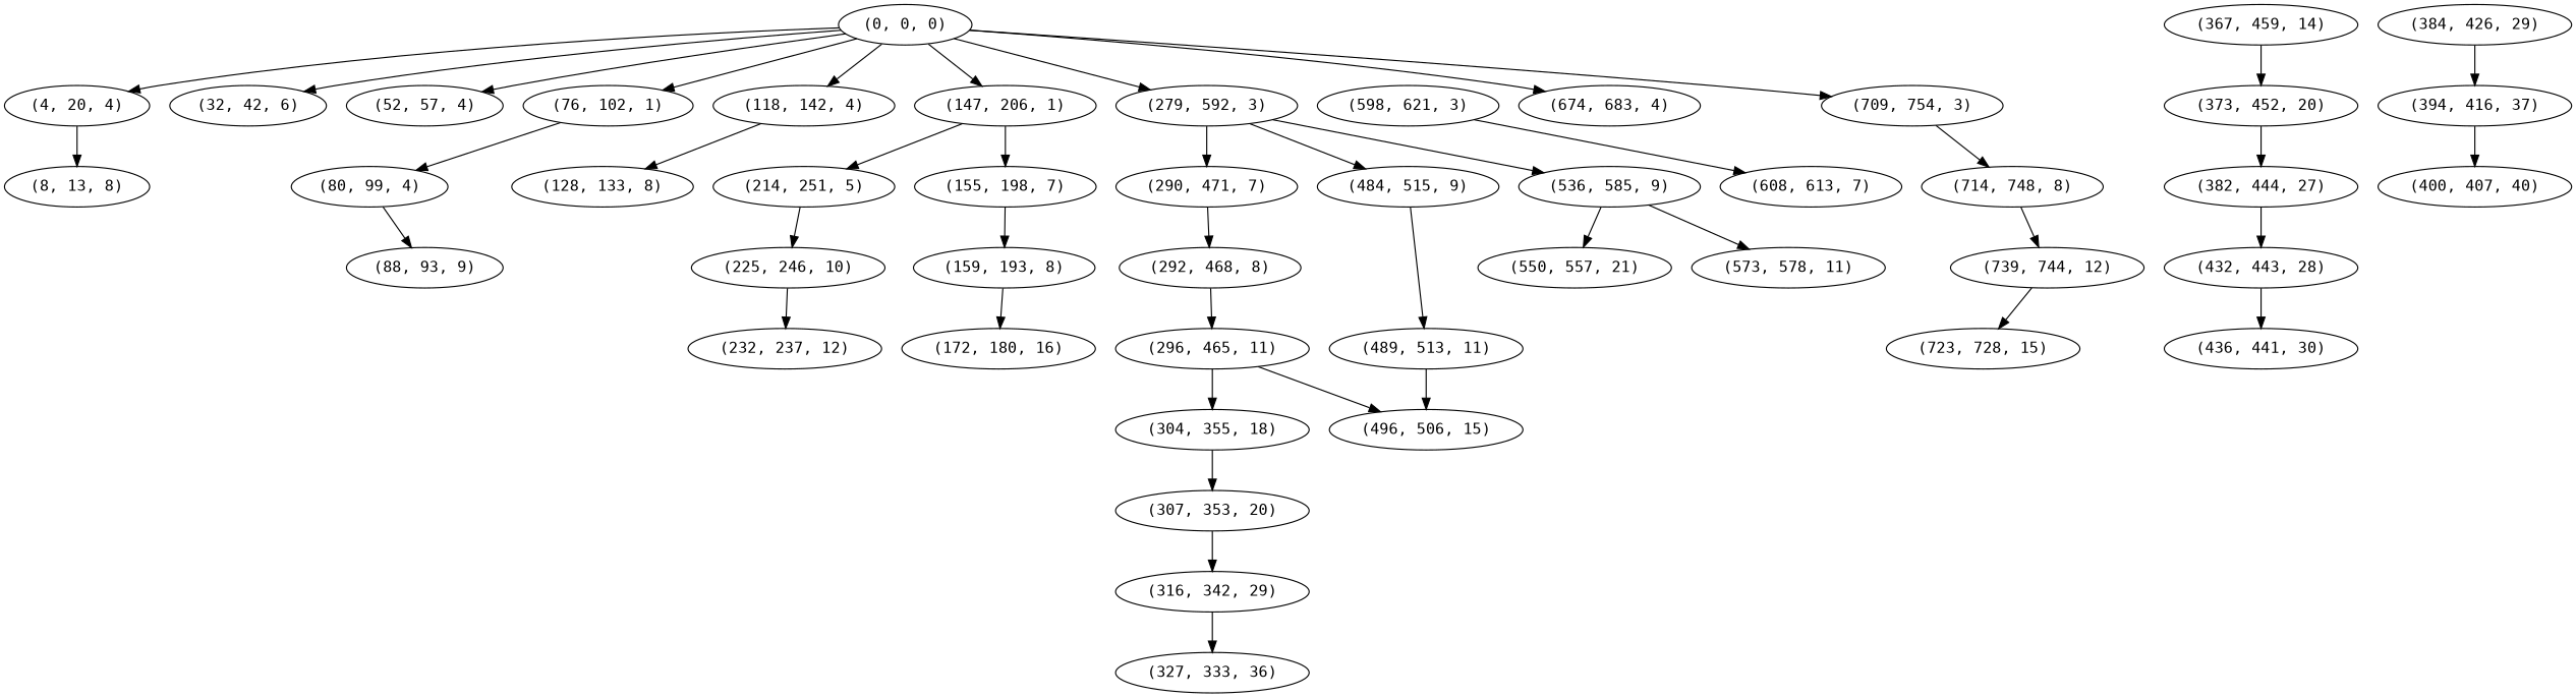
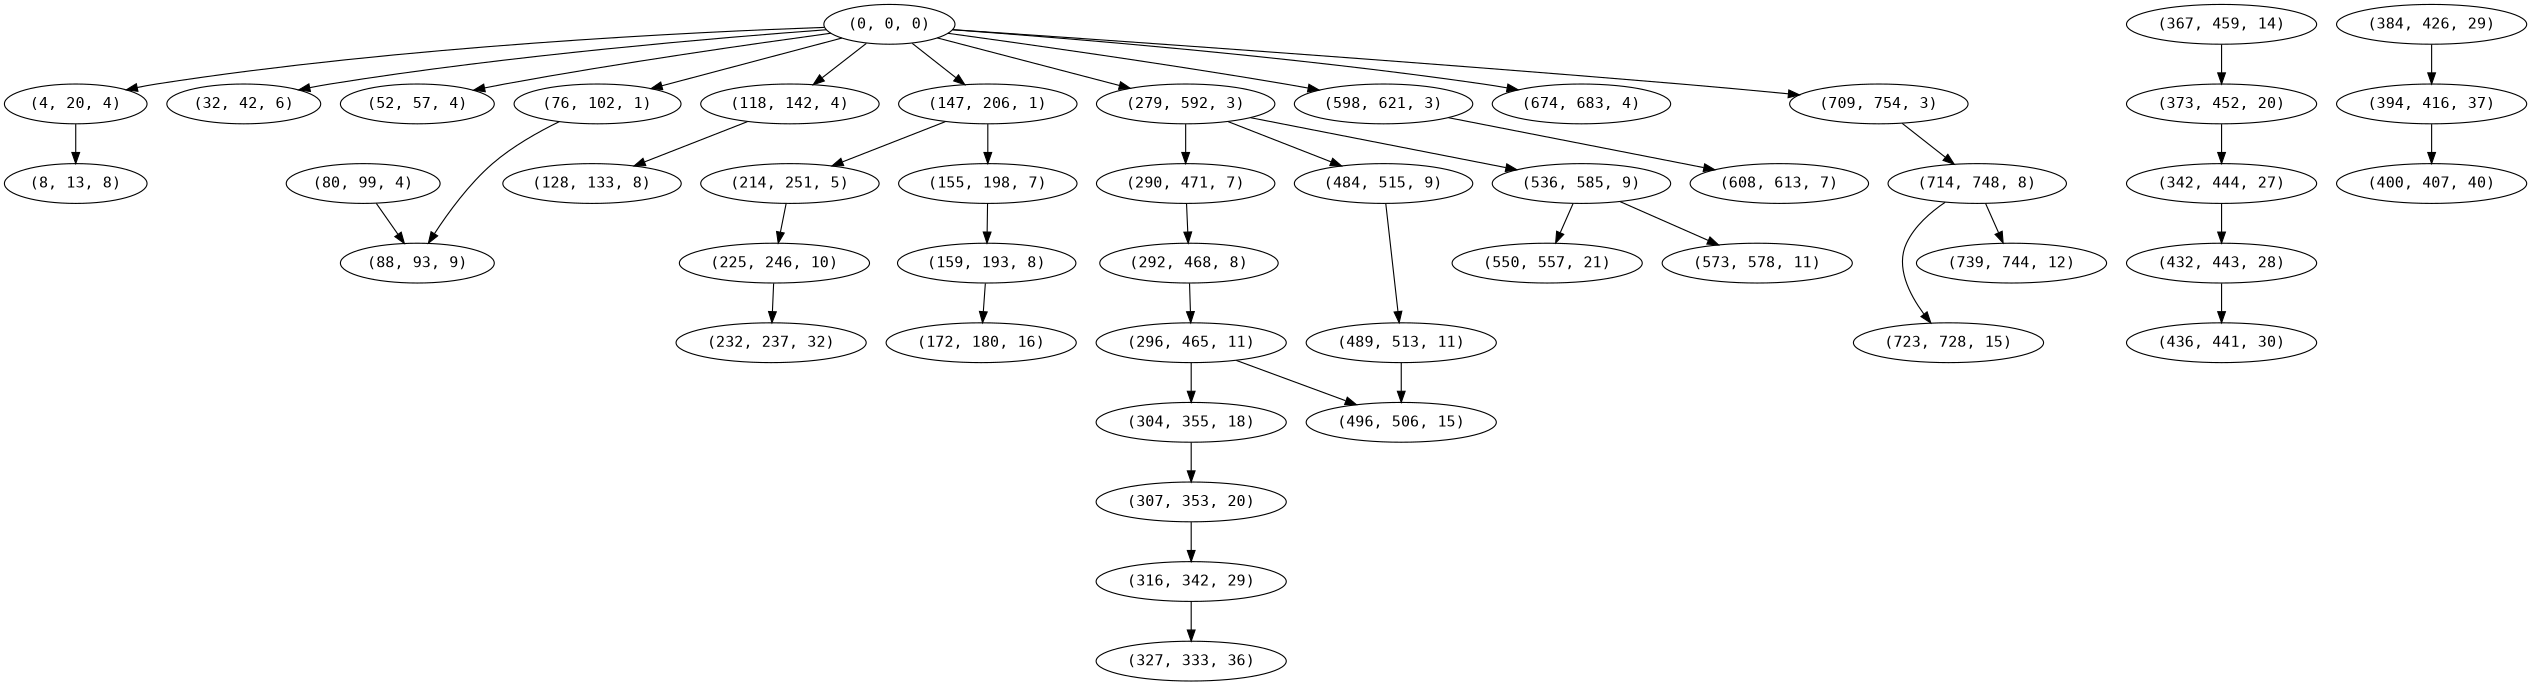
  digraph {
    fontname="DejaVu Sans Mono"
    node [fontname="DejaVu Sans Mono"]
    edge [fontname="DejaVu Sans Mono"]
    "(0, 0, 0)"
    "(4, 20, 4)"
    "(32, 42, 6)"
    "(52, 57, 4)"
    "(76, 102, 1)"
    "(118, 142, 4)"
    "(147, 206, 1)"
    "(279, 592, 3)"
    "(598, 621, 3)"
    "(674, 683, 4)"
    "(709, 754, 3)"
    "(8, 13, 8)"
    "(80, 99, 4)"
    "(128, 133, 8)"
    "(214, 251, 5)"
    "(155, 198, 7)"
    "(225, 246, 10)"
    "(290, 471, 7)"
    "(484, 515, 9)"
    "(536, 585, 9)"
    "(608, 613, 7)"
    "(714, 748, 8)"
    "(88, 93, 9)"
    "(159, 193, 8)"
    "(172, 180, 16)"
-   "(232, 237, 12)"
+   "(232, 237, 12)" [label="(232, 237, 32)"]
    "(292, 468, 8)"
    "(489, 513, 11)"
    "(550, 557, 21)"
    "(573, 578, 11)"
    "(296, 465, 11)"
    "(304, 355, 18)"
    "(496, 506, 15)"
    "(307, 353, 20)"
    "(367, 459, 14)"
    "(373, 452, 20)"
    "(316, 342, 29)"
    "(327, 333, 36)"
-   "(382, 444, 27)"
+   "(382, 444, 27)" [label="(342, 444, 27)"]
    "(432, 443, 28)"
    "(384, 426, 29)"
    "(394, 416, 37)"
    "(436, 441, 30)"
    "(400, 407, 40)"
    "(723, 728, 15)"
    "(739, 744, 12)"
    "(0, 0, 0)" -> "(4, 20, 4)"
    "(0, 0, 0)" -> "(32, 42, 6)"
    "(0, 0, 0)" -> "(52, 57, 4)"
    "(0, 0, 0)" -> "(76, 102, 1)"
    "(0, 0, 0)" -> "(118, 142, 4)"
    "(0, 0, 0)" -> "(147, 206, 1)"
    "(0, 0, 0)" -> "(279, 592, 3)"
+   "(0, 0, 0)" -> "(598, 621, 3)"
    "(0, 0, 0)" -> "(674, 683, 4)"
    "(0, 0, 0)" -> "(709, 754, 3)"
    "(4, 20, 4)" -> "(8, 13, 8)"
-   "(76, 102, 1)" -> "(80, 99, 4)"
+   "(76, 102, 1)" -> "(88, 93, 9)"
    "(118, 142, 4)" -> "(128, 133, 8)"
    "(147, 206, 1)" -> "(214, 251, 5)"
    "(147, 206, 1)" -> "(155, 198, 7)"
    "(279, 592, 3)" -> "(290, 471, 7)"
    "(279, 592, 3)" -> "(484, 515, 9)"
    "(279, 592, 3)" -> "(536, 585, 9)"
    "(598, 621, 3)" -> "(608, 613, 7)"
    "(709, 754, 3)" -> "(714, 748, 8)"
    "(80, 99, 4)" -> "(88, 93, 9)"
    "(214, 251, 5)" -> "(225, 246, 10)"
    "(155, 198, 7)" -> "(159, 193, 8)"
    "(225, 246, 10)" -> "(232, 237, 12)"
    "(290, 471, 7)" -> "(292, 468, 8)"
    "(484, 515, 9)" -> "(489, 513, 11)"
    "(536, 585, 9)" -> "(550, 557, 21)"
    "(536, 585, 9)" -> "(573, 578, 11)"
-   "(739, 744, 12)" -> "(723, 728, 15)"
+   "(714, 748, 8)" -> "(723, 728, 15)"
    "(714, 748, 8)" -> "(739, 744, 12)"
    "(159, 193, 8)" -> "(172, 180, 16)"
    "(292, 468, 8)" -> "(296, 465, 11)"
    "(489, 513, 11)" -> "(496, 506, 15)"
    "(296, 465, 11)" -> "(304, 355, 18)"
    "(296, 465, 11)" -> "(496, 506, 15)"
    "(304, 355, 18)" -> "(307, 353, 20)"
    "(307, 353, 20)" -> "(316, 342, 29)"
    "(367, 459, 14)" -> "(373, 452, 20)"
    "(373, 452, 20)" -> "(382, 444, 27)"
    "(316, 342, 29)" -> "(327, 333, 36)"
    "(382, 444, 27)" -> "(432, 443, 28)"
    "(432, 443, 28)" -> "(436, 441, 30)"
    "(384, 426, 29)" -> "(394, 416, 37)"
    "(394, 416, 37)" -> "(400, 407, 40)"
  }
